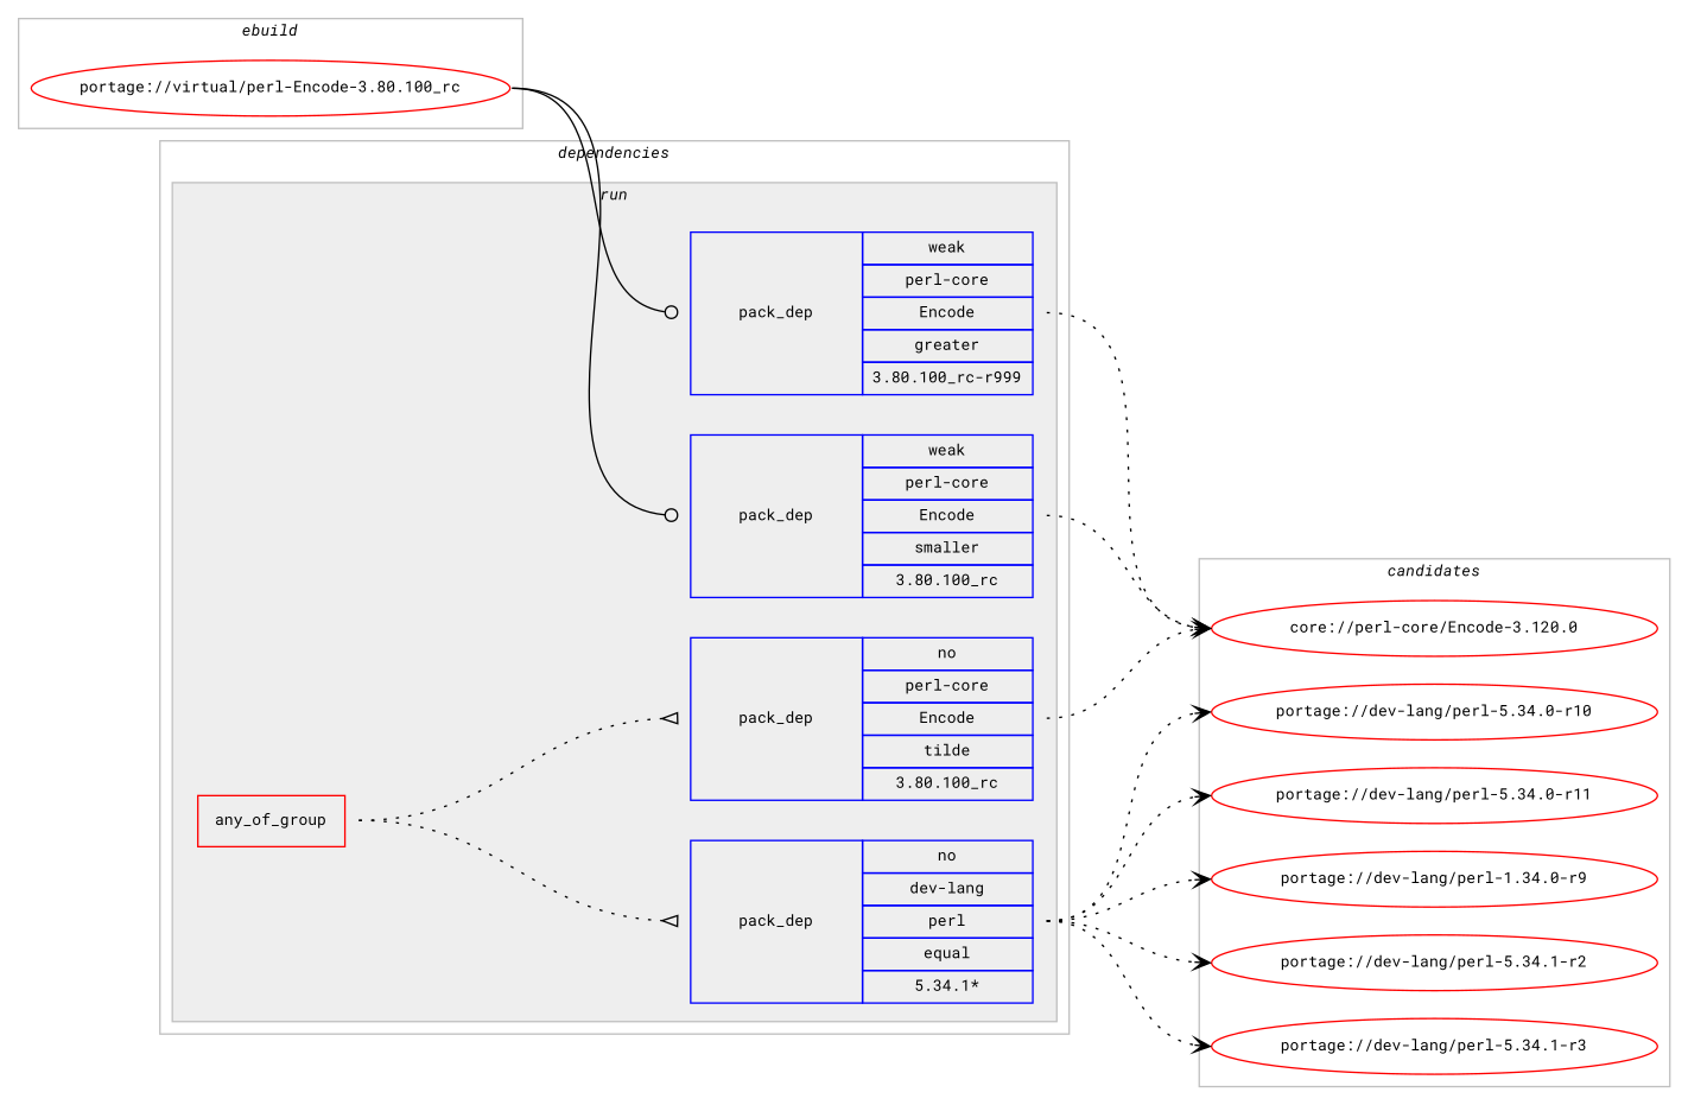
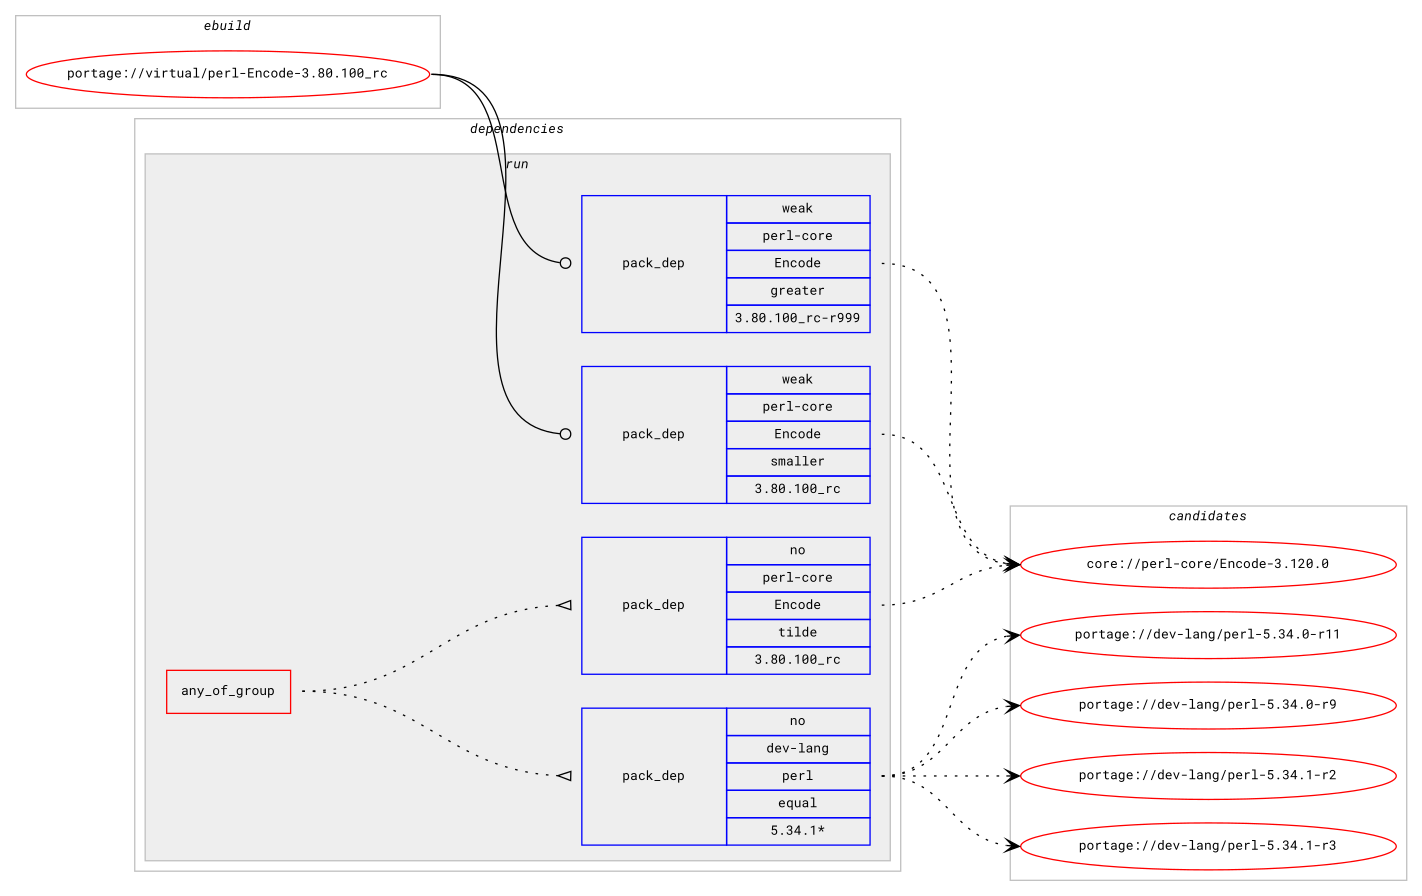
  digraph {
    compound=true
    concentrate=true
    fontname="Roboto Mono"
    fontsize=10
    newrank=true
    rankdir=LR
    ranksep=1.5
    node [color=red fontname="Roboto Mono" fontsize=10]
    edge [arrowhead=vee fontname="Roboto Mono" headport=w style=dotted tailport=e weight=100]
    n1 [label="portage://virtual/perl-Encode-3.80.100_rc" width=4]
    n2 [color=blue label=<<TABLE BORDER="0" CELLBORDER="1" CELLSPACING="0" CELLPADDING="4" WIDTH="220"><TR><TD ROWSPAN="6" CELLPADDING="30">pack_dep</TD></TR><TR><TD WIDTH="110">no</TD></TR><TR><TD>dev-lang</TD></TR><TR><TD>perl</TD></TR><TR><TD>equal</TD></TR><TR><TD>5.34.1*</TD></TR></TABLE>> shape=none]
    n3 [color=blue label=<<TABLE BORDER="0" CELLBORDER="1" CELLSPACING="0" CELLPADDING="4" WIDTH="220"><TR><TD ROWSPAN="6" CELLPADDING="30">pack_dep</TD></TR><TR><TD WIDTH="110">no</TD></TR><TR><TD>perl-core</TD></TR><TR><TD>Encode</TD></TR><TR><TD>tilde</TD></TR><TR><TD>3.80.100_rc</TD></TR></TABLE>> shape=none]
    n4 [label=<<TABLE BORDER="0" CELLBORDER="1" CELLSPACING="0" CELLPADDING="4"><TR><TD CELLPADDING="10">any_of_group</TD></TR></TABLE>> shape=none]
    n5 [color=blue label=<<TABLE BORDER="0" CELLBORDER="1" CELLSPACING="0" CELLPADDING="4" WIDTH="220"><TR><TD ROWSPAN="6" CELLPADDING="30">pack_dep</TD></TR><TR><TD WIDTH="110">weak</TD></TR><TR><TD>perl-core</TD></TR><TR><TD>Encode</TD></TR><TR><TD>greater</TD></TR><TR><TD>3.80.100_rc-r999</TD></TR></TABLE>> shape=none]
    n6 [color=blue label=<<TABLE BORDER="0" CELLBORDER="1" CELLSPACING="0" CELLPADDING="4" WIDTH="220"><TR><TD ROWSPAN="6" CELLPADDING="30">pack_dep</TD></TR><TR><TD WIDTH="110">weak</TD></TR><TR><TD>perl-core</TD></TR><TR><TD>Encode</TD></TR><TR><TD>smaller</TD></TR><TR><TD>3.80.100_rc</TD></TR></TABLE>> shape=none]
-   n7 [label="portage://dev-lang/perl-5.34.0-r10" width=4]
    n8 [label="portage://dev-lang/perl-5.34.0-r11" width=4]
-   n9 [label="portage://dev-lang/perl-1.34.0-r9" width=4]
+   n9 [label="portage://dev-lang/perl-5.34.0-r9" width=4]
    n10 [label="portage://dev-lang/perl-5.34.1-r2" width=4]
    n11 [label="portage://dev-lang/perl-5.34.1-r3" width=4]
    n12 [label="core://perl-core/Encode-3.120.0" width=4]
    subgraph cluster_1 {
      color=gray
      label=<<i>ebuild</i>>
      rank=same
      n1
    }
    subgraph cluster_2 {
      color=gray
      label=<<i>dependencies</i>>
      subgraph cluster_3 {
        color=gray
        fillcolor="#eeeeee"
        label=<<i>compile</i>>
        style=filled
      }
      subgraph cluster_4 {
        color=gray
        fillcolor="#eeeeee"
        label=<<i>compile and run</i>>
        style=filled
      }
      subgraph cluster_5 {
        color=gray
        fillcolor="#eeeeee"
        label=<<i>run</i>>
        style=filled
        subgraph sub_6 {
          color=gray
          fillcolor="#eeeeee"
          label=<<i>run</i>>
          style=filled
          n4
          subgraph sub_7 {
            color=gray
            fillcolor="#eeeeee"
            label=<<i>run</i>>
            style=filled
            n2
          }
          subgraph sub_8 {
            color=gray
            fillcolor="#eeeeee"
            label=<<i>run</i>>
            style=filled
            n3
          }
        }
        subgraph sub_9 {
          color=gray
          fillcolor="#eeeeee"
          label=<<i>run</i>>
          style=filled
          n5
        }
        subgraph sub_10 {
          color=gray
          fillcolor="#eeeeee"
          label=<<i>run</i>>
          style=filled
          n6
        }
      }
    }
    subgraph cluster_11 {
      color=gray
      label=<<i>candidates</i>>
      rank=same
      subgraph sub_12 {
        color=black
        label=<<i>candidates</i>>
        nodesep=1
        rank=same
-       n7
        n8
        n9
        n10
        n11
      }
      subgraph sub_13 {
        color=black
        label=<<i>candidates</i>>
        nodesep=1
        rank=same
        n12
      }
      subgraph sub_14 {
        color=black
        label=<<i>candidates</i>>
        nodesep=1
        rank=same
        n12
      }
      subgraph sub_15 {
        color=black
        label=<<i>candidates</i>>
        nodesep=1
        rank=same
        n12
      }
    }
    n1 -> n5 [arrowhead=odot style=solid weight=20]
    n1 -> n6 [arrowhead=odot style=solid weight=20]
-   n2 -> n7
    n2 -> n8
    n2 -> n9
    n2 -> n10
    n2 -> n11
    n3 -> n12
    n4 -> n2 [arrowhead=oinv weight=20]
    n4 -> n3 [arrowhead=oinv weight=20]
    n5 -> n12
    n6 -> n12
  }
